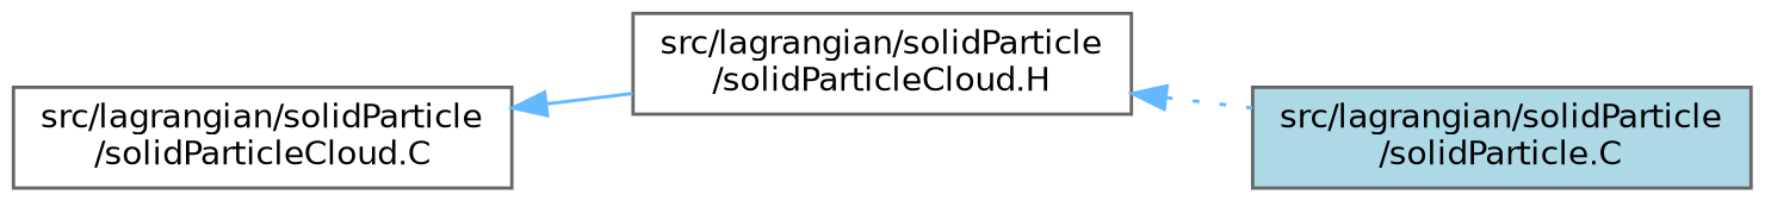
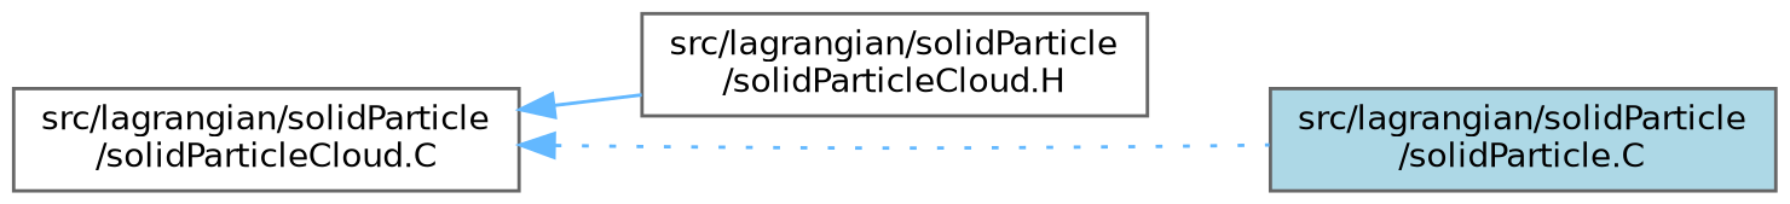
  digraph {
    rankdir=LR
    node [color=grey40 fillcolor=white fontname=Helvetica fontsize=10 shape=box style=filled]
    edge [color=steelblue1 dir=back fontname=Helvetica fontsize=10 labelfontname=Helvetica labelfontsize=10]
    n1 [color=gray40 fontcolor=black height=0.2 label="src/lagrangian/solidParticle\l/solidParticleCloud.H" width=0.4]
    n2 [fillcolor=lightblue height=0.2 label="src/lagrangian/solidParticle\l/solidParticle.C" width=0.4]
    n3 [height=0.2 label="src/lagrangian/solidParticle\l/solidParticleCloud.C" width=0.4]
-   n1 -> n2 [style=dotted]
+   n3 -> n2 [style=dotted]
    n3 -> n1 [style=solid]
  }
